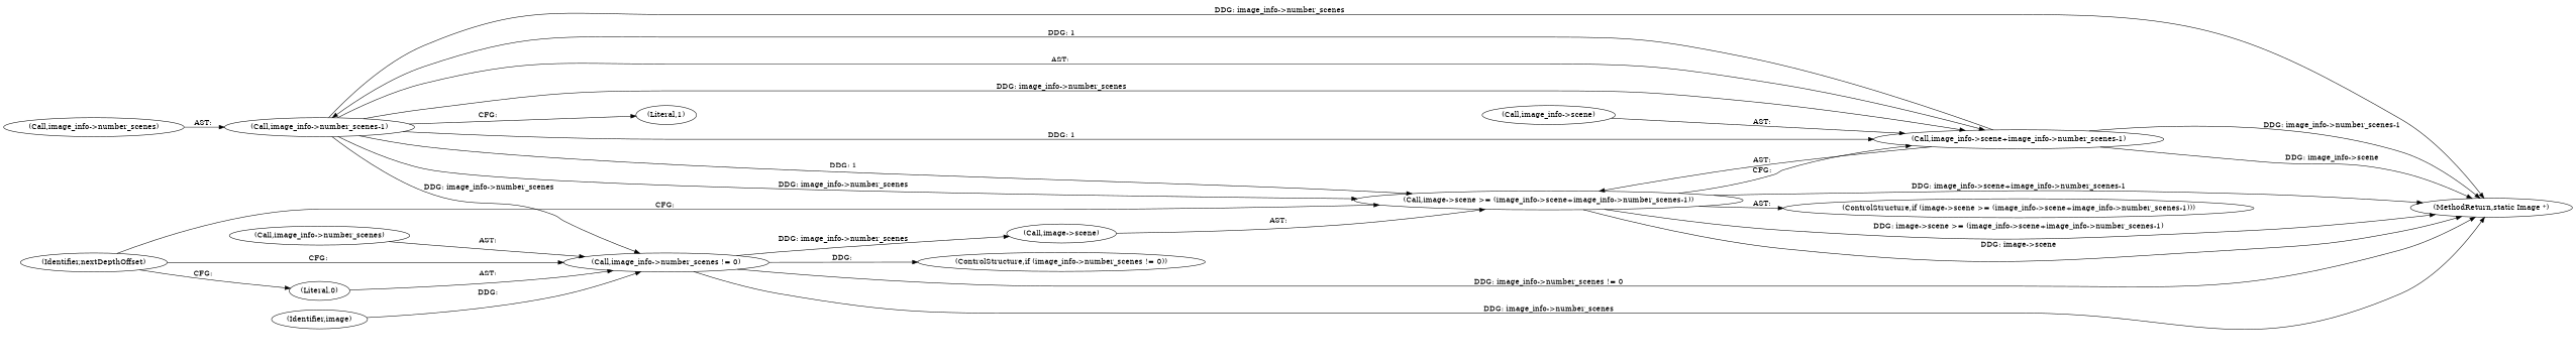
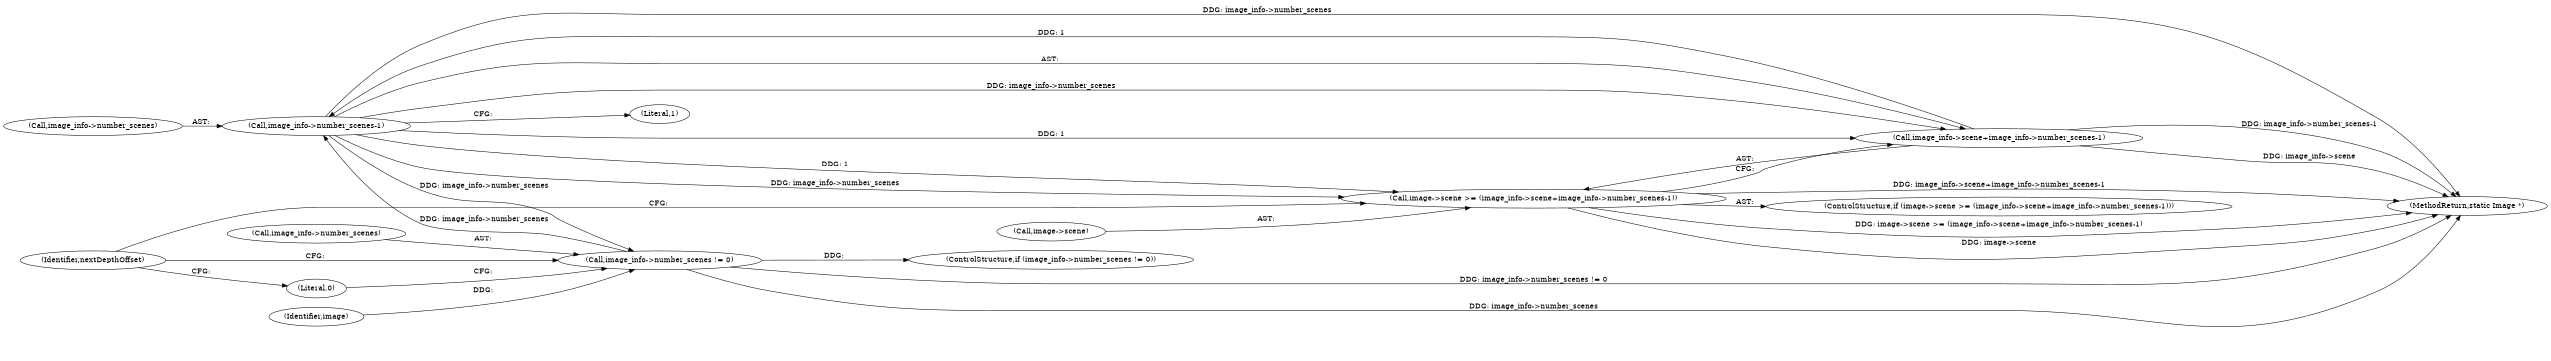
  digraph {
    rankdir=LR
    n1 [label="(Call,image_info->number_scenes-1)"]
    n2 [label="(Call,image_info->number_scenes != 0)"]
    n3 [label="(Call,image->scene >= (image_info->scene+image_info->number_scenes-1))"]
    n4 [label="(Call,image_info->scene+image_info->number_scenes-1)"]
    n5 [label="(MethodReturn,static Image *)"]
    n6 [label="(Literal,1)"]
    n7 [label="(ControlStructure,if (image_info->number_scenes != 0))"]
    n8 [label="(ControlStructure,if (image->scene >= (image_info->scene+image_info->number_scenes-1)))"]
    n9 [label="(Literal,0)"]
    n10 [label="(Identifier,image)"]
    n11 [label="(Call,image->scene)"]
    n12 [label="(Call,image_info->number_scenes)"]
    n13 [label="(Call,image_info->number_scenes)"]
-   n14 [label="(Call,image_info->scene)"]
    n15 [label="(Identifier,nextDepthOffset)"]
    n1 -> n2 [label="DDG: image_info->number_scenes"]
    n1 -> n3 [label="DDG: image_info->number_scenes"]
    n1 -> n3 [label="DDG: 1"]
    n1 -> n4 [label="AST: "]
    n1 -> n4 [label="DDG: image_info->number_scenes"]
    n1 -> n4 [label="DDG: 1"]
    n1 -> n5 [label="DDG: image_info->number_scenes"]
    n1 -> n6 [label="CFG: "]
-   n2 -> n11 [label="DDG: image_info->number_scenes"]
+   n2 -> n1 [label="DDG: image_info->number_scenes"]
    n2 -> n5 [label="DDG: image_info->number_scenes"]
    n2 -> n5 [label="DDG: image_info->number_scenes != 0"]
    n2 -> n7 [label="DDG: "]
    n3 -> n4 [label="CFG: "]
    n3 -> n5 [label="DDG: image->scene >= (image_info->scene+image_info->number_scenes-1)"]
    n3 -> n5 [label="DDG: image->scene"]
    n3 -> n5 [label="DDG: image_info->scene+image_info->number_scenes-1"]
    n3 -> n8 [label="AST: "]
    n4 -> n1 [label="DDG: 1"]
    n4 -> n3 [label="AST: "]
    n4 -> n5 [label="DDG: image_info->number_scenes-1"]
    n4 -> n5 [label="DDG: image_info->scene"]
-   n9 -> n2 [label="AST: "]
+   n9 -> n2 [label="CFG: "]
    n10 -> n2 [label="DDG: "]
    n11 -> n3 [label="AST: "]
    n12 -> n1 [label="AST: "]
    n13 -> n2 [label="AST: "]
-   n14 -> n4 [label="AST: "]
    n15 -> n2 [label="CFG: "]
    n15 -> n3 [label="CFG: "]
    n15 -> n9 [label="CFG: "]
  }
